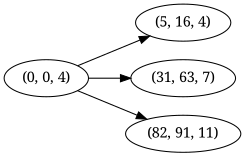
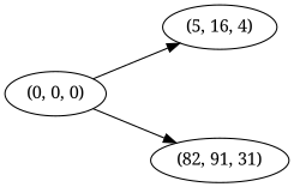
  digraph {
    fontname="Noto Serif"
    rankdir=LR
    node [fontname="Noto Serif"]
    edge [fontname="Noto Serif"]
    n1 [label="(5, 16, 4)"]
-   "(0, 0, 0)" [label="(0, 0, 4)"]
-   "(31, 63, 7)"
-   "(82, 91, 11)"
+   "(0, 0, 0)"
+   "(82, 91, 11)" [label="(82, 91, 31)"]
    "(0, 0, 0)" -> n1
-   "(0, 0, 0)" -> "(31, 63, 7)"
    "(0, 0, 0)" -> "(82, 91, 11)"
  }
